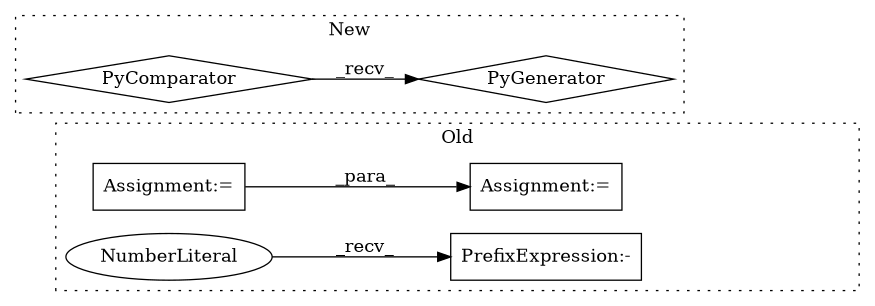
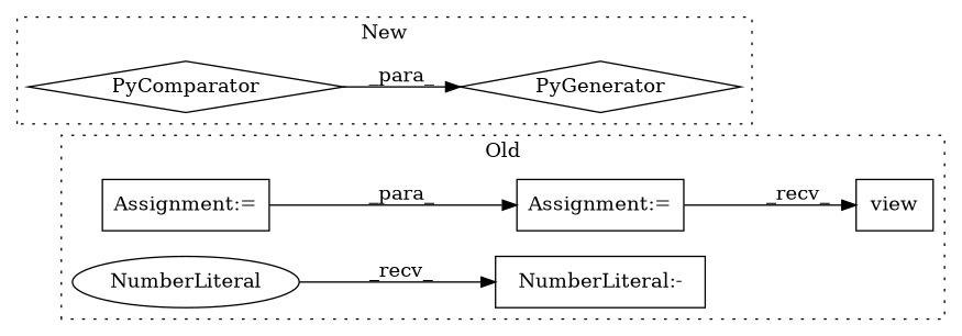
  digraph {
    rankdir=LR
    node [a=7 l=1 shape=box]
+   n1 [a=32 l="5,1" label=view s="4367,4374"]
    n2 [l=12 label="Assignment:=" s=4167]
-   n3 [a=38 label="PrefixExpression:-" s=4372]
+   n3 [a=38 label="NumberLiteral:-" s=4372]
    n4 [a=34 label=NumberLiteral s=4373 shape=ellipse]
    n5 [l=24 label="Assignment:=" s=4433]
    n6 [a=107 l=138 label=PyGenerator s=4124 shape=diamond]
    n7 [a=113 l=43 label=PyComparator s=4213 shape=diamond]
    subgraph cluster_1 {
      label=Old
      style=dotted
+     n1
      n2
      n3
      n4
      n5
    }
    subgraph cluster_2 {
      label=New
      style=dotted
      n6
      n7
    }
    n2 -> n5 [label=_para_]
    n4 -> n3 [label=_recv_]
-   n7 -> n6 [label=_recv_]
+   n5 -> n1 [label=_recv_]
+   n7 -> n6 [label=_para_]
  }
